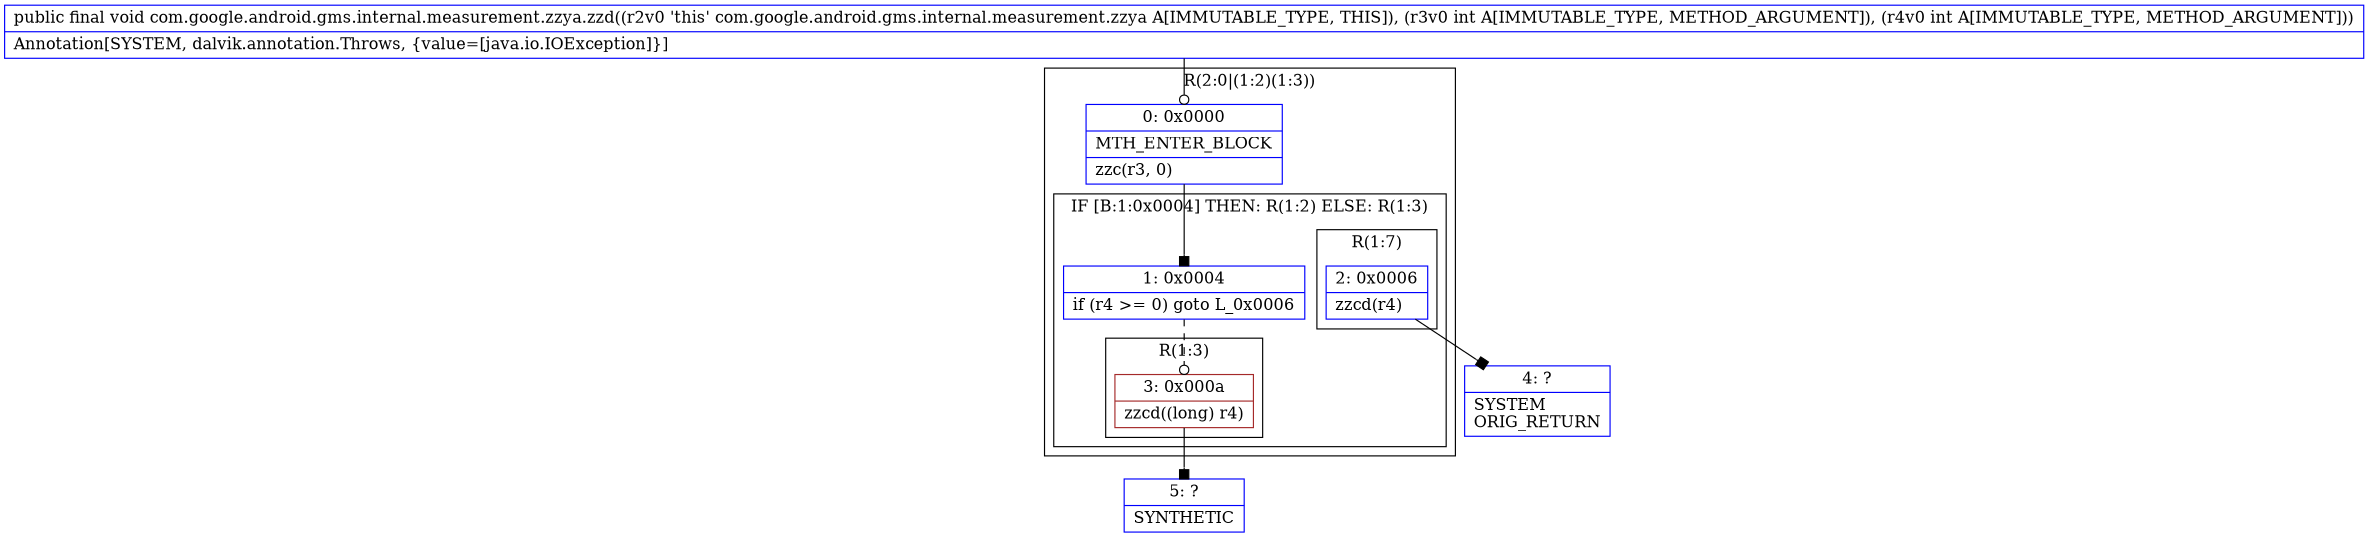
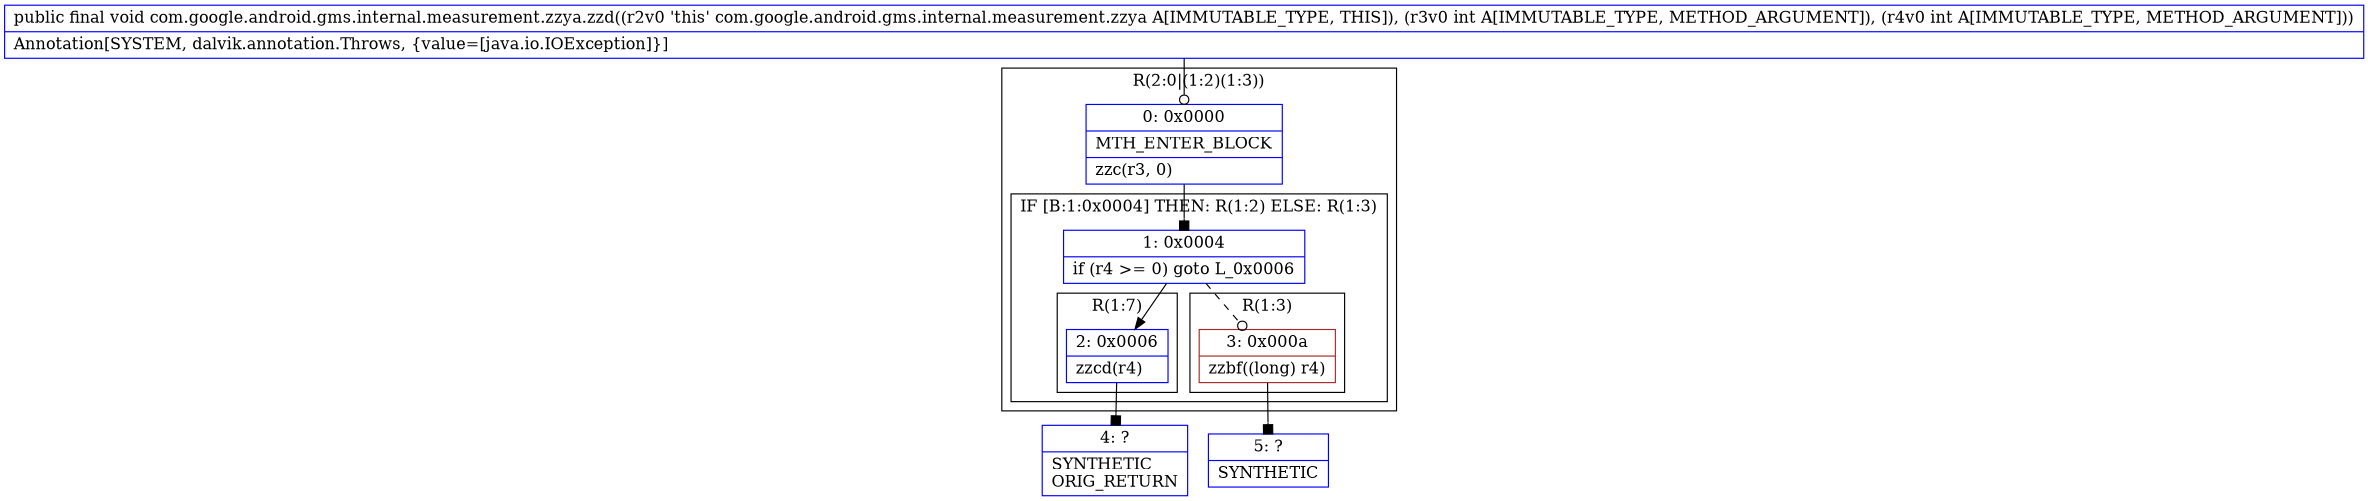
  digraph {
    node [color=blue shape=record]
    edge [arrowhead=box]
    n1 [label="{2\:\ 0x0006|zzcd(r4)\l}"]
-   n2 [color=brown label="{3\:\ 0x000a|zzcd((long) r4)\l}"]
+   n2 [color=brown label="{3\:\ 0x000a|zzbf((long) r4)\l}"]
    n3 [label="{1\:\ 0x0004|if (r4 \>= 0) goto L_0x0006\l}"]
    n4 [label="{0\:\ 0x0000|MTH_ENTER_BLOCK\l|zzc(r3, 0)\l}"]
-   n5 [label="{4\:\ ?|SYSTEM\lORIG_RETURN\l}"]
+   n5 [label="{4\:\ ?|SYNTHETIC\lORIG_RETURN\l}"]
    n6 [label="{5\:\ ?|SYNTHETIC\l}"]
    n7 [label="{public final void com.google.android.gms.internal.measurement.zzya.zzd((r2v0 'this' com.google.android.gms.internal.measurement.zzya A[IMMUTABLE_TYPE, THIS]), (r3v0 int A[IMMUTABLE_TYPE, METHOD_ARGUMENT]), (r4v0 int A[IMMUTABLE_TYPE, METHOD_ARGUMENT]))  | Annotation[SYSTEM, dalvik.annotation.Throws, \{value=[java.io.IOException]\}]\l}"]
    subgraph cluster_1 {
      label="R(2:0|(1:2)(1:3))"
      n4
      subgraph cluster_2 {
        label="IF [B:1:0x0004] THEN: R(1:2) ELSE: R(1:3)"
        n3
        subgraph cluster_3 {
          label="R(1:7)"
          n1
        }
        subgraph cluster_4 {
          label="R(1:3)"
          n2
        }
      }
    }
    n1 -> n5
    n2 -> n6
+   n3 -> n1 [arrowhead=normal]
    n3 -> n2 [arrowhead=odot style=dashed]
    n4 -> n3
    n7 -> n4 [arrowhead=odot]
  }
